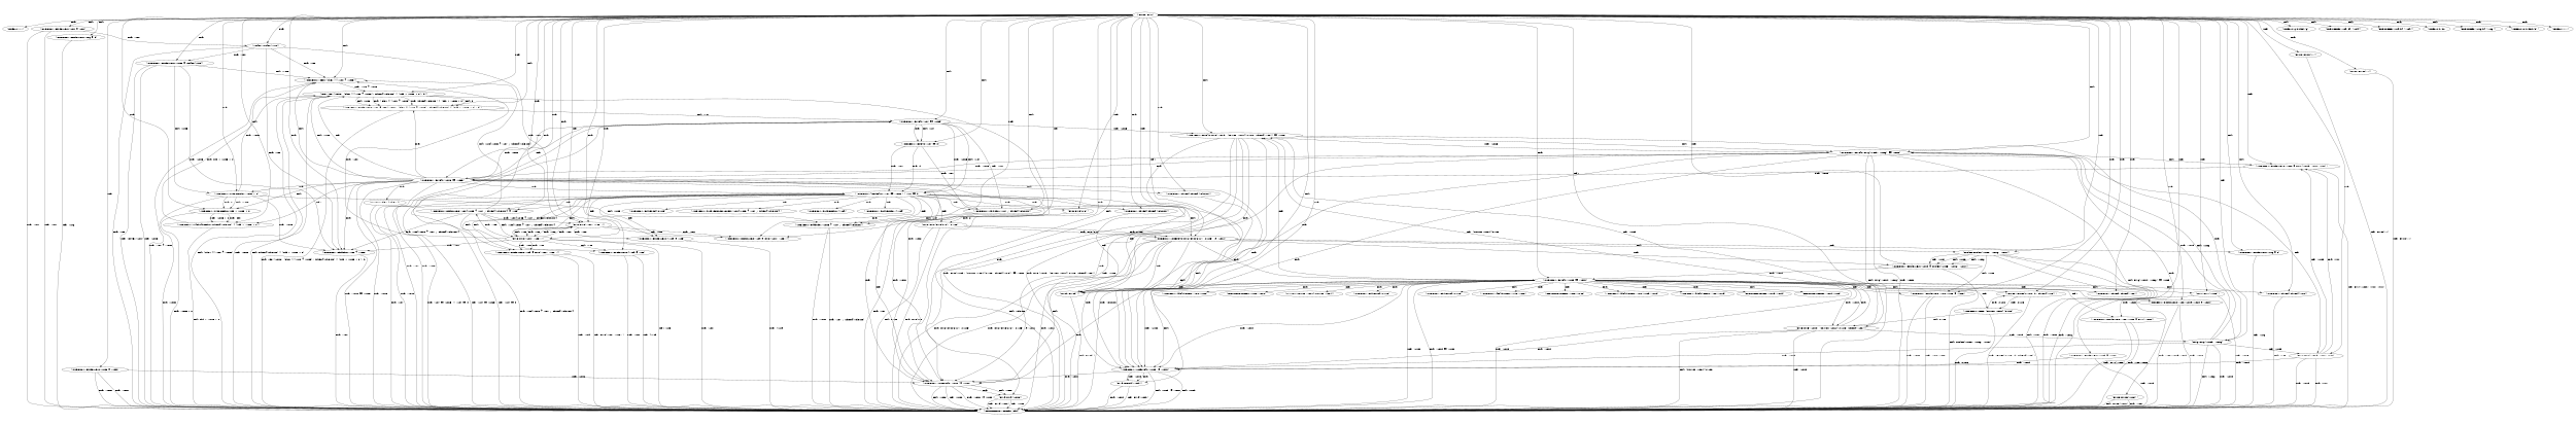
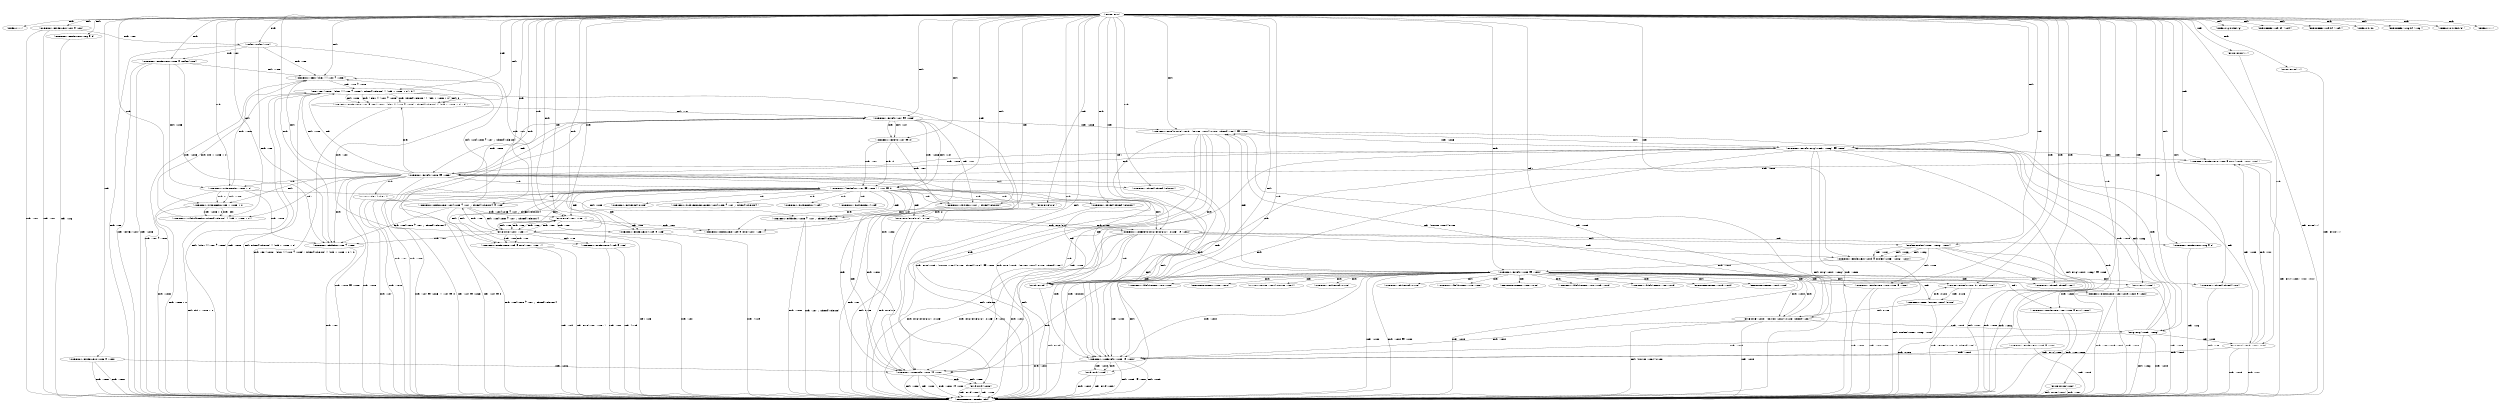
  digraph {
    fontname="DejaVu Sans Mono"
    node [fontname="DejaVu Sans Mono"]
    edge [fontname="DejaVu Sans Mono"]
    n1 [label="(METHOD,FUN1)"]
    n2 [label="(LITERAL,\"\",)"]
    n3 [label="(<operator>.assignment,VAR1 = VAR2)"]
    n4 [label="(LITERAL,6,switch(6))"]
    n5 [label="(<operator>.assignment,VAR6 = 0)"]
    n6 [label="(<operator>.assignment,VAR10 = VAR11)"]
    n7 [label="(<operator>.assignment,VAR12 = VAR11)"]
    n8 [label="(<operator>.assignment,VAR13 = wcslen(VAR1))"]
    n9 [label="(wcslen,wcslen(VAR1))"]
    n10 [label="(<operator>.notEquals,FUN2(FUN3(2,2), &VAR5) != VAR14)"]
    n11 [label="(FUN3,FUN3(2,2))"]
    n12 [label="(<operator>.assignment,VAR6 = 1)"]
    n13 [label="(<operator>.assignment,VAR10 = socket(VAR15, VAR16, VAR17))"]
    n14 [label="(socket,socket(VAR15, VAR16, VAR17))"]
    n15 [label="(<operator>.equals,VAR10 == VAR11)"]
    n16 [label="(memset,memset(&VAR8, 0, sizeof(VAR8)))"]
    n17 [label="(<operator>.sizeOf,sizeof(VAR8))"]
    n18 [label="(<operator>.assignment,VAR8.VAR18 = VAR15)"]
    n19 [label="(<operator>.assignment,VAR8.VAR19.VAR20 = VAR21)"]
    n20 [label="(FUN4,FUN4(VAR23))"]
    n21 [label="(<operator>.equals,FUN5(VAR10, (struct VAR24*)&VAR8, sizeof(VAR8)) == VAR25)"]
    n22 [label="(FUN5,FUN5(VAR10, (struct VAR24*)&VAR8, sizeof(VAR8)))"]
    n23 [label="(<operator>.sizeOf,sizeof(VAR8))"]
    n24 [label="(<operator>.equals,FUN6(VAR10, VAR26) == VAR25)"]
    n25 [label="(FUN6,FUN6(VAR10, VAR26))"]
    n26 [label="(<operator>.assignment,VAR12 = FUN7(VAR10, NULL, NULL))"]
    n27 [label="(FUN7,FUN7(VAR10, NULL, NULL))"]
    n28 [label="(<operator>.equals,VAR12 == VAR25)"]
    n29 [label="(<operator>.assignment,VAR7 = recv(VAR12, (char *)(VAR1 + VAR13), sizeof(wchar_t) * (100 - VAR13 - 1), 0))"]
    n30 [label="(recv,recv(VAR12, (char *)(VAR1 + VAR13), sizeof(wchar_t) * (100 - VAR13 - 1), 0))"]
    n31 [label="(<operator>.cast,(char *)(VAR1 + VAR13))"]
    n32 [label="(<operator>.addition,VAR1 + VAR13)"]
    n33 [label="(<operator>.multiplication,sizeof(wchar_t) * (100 - VAR13 - 1))"]
    n34 [label="(<operator>.sizeOf,sizeof(wchar_t))"]
    n35 [label="(<operator>.subtraction,100 - VAR13 - 1)"]
    n36 [label="(<operator>.subtraction,VAR13 - 1)"]
    n37 [label="(<operator>.equals,VAR7 == VAR25)"]
    n38 [label="(<operator>.equals,VAR7 == 0)"]
    n39 [label="(<operator>.assignment,VAR1[VAR13 + VAR7 / sizeof(wchar_t)] = VAR3)"]
    n40 [label="(<operator>.addition,VAR13 + VAR7 / sizeof(wchar_t))"]
    n41 [label="(<operator>.division,VAR7 / sizeof(wchar_t))"]
    n42 [label="(<operator>.sizeOf,sizeof(wchar_t))"]
    n43 [label="(<operator>.assignment,VAR9 = FUN8(VAR1, VAR3''))"]
    n44 [label="(FUN8,FUN8(VAR1, VAR3''))"]
    n45 [label="(IDENTIFIER,VAR9,if (VAR9))"]
    n46 [label="(<operator>.assignment,*VAR9 = VAR3)"]
    n47 [label="(<operator>.assignment,VAR9 = FUN8(VAR1, VAR3''))"]
    n48 [label="(FUN8,FUN8(VAR1, VAR3''))"]
    n49 [label="(IDENTIFIER,VAR9,if (VAR9))"]
    n50 [label="(<operator>.assignment,*VAR9 = VAR3)"]
    n51 [label="(LITERAL,0,do)"]
    n52 [label="(<operator>.notEquals,VAR10 != VAR11)"]
-   n53 [label="(FUN9,FIELD9(VAR10))"]
+   n53 [label="(FUN9,FUN9(VAR10))"]
    n54 [label="(<operator>.notEquals,VAR12 != VAR11)"]
    n55 [label="(FUN9,FUN9(VAR12))"]
    n56 [label="(IDENTIFIER,VAR6,if (VAR6))"]
    n57 [label="(FUN10,FUN10())"]
    n58 [label="(FUN11,FUN11(\"\"))"]
    n59 [label="(LITERAL,8,switch(8))"]
    n60 [label="(FUN11,FUN11(\"\"))"]
    n61 [label="(LITERAL,\"\",)"]
    n62 [label="(METHOD_RETURN,static void)"]
    n63 [label="(FUN2,FUN2(FUN3(2,2), &VAR5))"]
    n64 [label="(<operator>.assignment,VAR8.VAR22 = FUN4(VAR23))"]
    n65 [label="(<operator>.cast,(struct VAR24*)&VAR8)"]
    n66 [label="(<operator>.addressOf,&VAR8)"]
    n67 [label="(<operator>.fieldAccess,VAR8.VAR18)"]
    n68 [label="(FIELD_IDENTIFIER,VAR18,VAR18)"]
    n69 [label="(<operator>.fieldAccess,VAR8.VAR19.VAR20)"]
    n70 [label="(<operator>.fieldAccess,VAR8.VAR19)"]
    n71 [label="(FIELD_IDENTIFIER,VAR19,VAR19)"]
    n72 [label="(FIELD_IDENTIFIER,VAR20,VAR20)"]
    n73 [label="(<operator>.fieldAccess,VAR8.VAR22)"]
    n74 [label="(FIELD_IDENTIFIER,VAR22,VAR22)"]
    n75 [label="(UNKNOWN,struct VAR24*,struct VAR24*)"]
    n76 [label="(<operator>.addressOf,&VAR8)"]
    n77 [label="(FUN13,FUN13(VAR27))"]
    n78 [label="(<operator>.logicalOr,VAR7 == VAR25 || VAR7 == 0)"]
    n79 [label="(UNKNOWN,char *,char *)"]
    n80 [label="(<operator>.addressOf,&VAR5)"]
    n81 [label="(<operator>.indirectIndexAccess,VAR1[VAR13 + VAR7 / sizeof(wchar_t)])"]
    n82 [label="(<operator>.indirection,*VAR9)"]
    n83 [label="(<operator>.indirection,*VAR9)"]
    n1 -> n2 [label="DDG: "]
    n1 -> n3 [label="DDG: "]
    n1 -> n4 [label="DDG: "]
    n1 -> n5 [label="DDG: "]
    n1 -> n6 [label="DDG: "]
    n1 -> n7 [label="DDG: "]
    n1 -> n8 [label="DDG: "]
    n1 -> n9 [label="DDG: "]
    n1 -> n10 [label="DDG: "]
    n1 -> n11 [label="DDG: "]
    n1 -> n12 [label="DDG: "]
    n1 -> n13 [label="DDG: "]
    n1 -> n14 [label="DDG: "]
    n1 -> n15 [label="DDG: "]
    n1 -> n16 [label="DDG: "]
    n1 -> n17 [label="DDG: "]
    n1 -> n18 [label="DDG: "]
    n1 -> n19 [label="DDG: "]
    n1 -> n20 [label="DDG: "]
    n1 -> n21 [label="DDG: "]
    n1 -> n22 [label="DDG: "]
    n1 -> n23 [label="DDG: "]
    n1 -> n24 [label="DDG: "]
    n1 -> n25 [label="DDG: "]
    n1 -> n26 [label="DDG: "]
    n1 -> n27 [label="DDG: "]
    n1 -> n28 [label="DDG: "]
    n1 -> n29 [label="DDG: "]
    n1 -> n30 [label="DDG: "]
    n1 -> n31 [label="DDG: "]
    n1 -> n32 [label="DDG: "]
    n1 -> n33 [label="DDG: "]
    n1 -> n34 [label="DDG: "]
    n1 -> n35 [label="DDG: "]
    n1 -> n36 [label="DDG: "]
    n1 -> n37 [label="DDG: "]
    n1 -> n38 [label="DDG: "]
    n1 -> n39 [label="DDG: "]
    n1 -> n40 [label="DDG: "]
    n1 -> n41 [label="DDG: "]
    n1 -> n42 [label="DDG: "]
    n1 -> n43 [label="DDG: "]
    n1 -> n44 [label="DDG: "]
    n1 -> n45 [label="DDG: "]
    n1 -> n46 [label="DDG: "]
    n1 -> n47 [label="DDG: "]
    n1 -> n48 [label="DDG: "]
    n1 -> n49 [label="DDG: "]
    n1 -> n50 [label="DDG: "]
    n1 -> n51 [label="DDG: "]
    n1 -> n52 [label="DDG: "]
    n1 -> n53 [label="DDG: "]
    n1 -> n54 [label="DDG: "]
    n1 -> n55 [label="DDG: "]
    n1 -> n56 [label="DDG: "]
    n1 -> n57 [label="DDG: "]
    n1 -> n58 [label="DDG: "]
    n1 -> n59 [label="DDG: "]
    n1 -> n60 [label="DDG: "]
    n1 -> n61 [label="DDG: "]
    n3 -> n9 [label="DDG: VAR1"]
    n3 -> n62 [label="DDG: VAR1"]
    n3 -> n62 [label="DDG: VAR2"]
    n5 -> n62 [label="DDG: VAR6"]
    n6 -> n52 [label="DDG: VAR10"]
    n6 -> n62 [label="DDG: VAR10"]
    n7 -> n54 [label="DDG: VAR12"]
    n7 -> n62 [label="DDG: VAR12"]
    n7 -> n62 [label="DDG: VAR11"]
    n8 -> n31 [label="DDG: VAR13"]
    n8 -> n32 [label="DDG: VAR13"]
    n8 -> n36 [label="DDG: VAR13"]
    n8 -> n62 [label="DDG: VAR13"]
    n8 -> n62 [label="DDG: wcslen(VAR1)"]
    n9 -> n8 [label="DDG: VAR1"]
    n9 -> n31 [label="DDG: VAR1"]
    n9 -> n32 [label="DDG: VAR1"]
    n9 -> n44 [label="DDG: VAR1"]
    n9 -> n62 [label="DDG: VAR1"]
    n10 -> n12 [label="CDG: "]
    n10 -> n13 [label="CDG: "]
    n10 -> n14 [label="CDG: "]
    n10 -> n15 [label="CDG: "]
    n10 -> n52 [label="CDG: "]
    n10 -> n54 [label="CDG: "]
    n10 -> n57 [label="CDG: "]
    n10 -> n62 [label="DDG: FUN2(FUN3(2,2), &VAR5) != VAR14"]
    n10 -> n62 [label="DDG: VAR14"]
    n10 -> n62 [label="DDG: FUN2(FUN3(2,2), &VAR5)"]
    n11 -> n63 [label="DDG: 2"]
    n12 -> n62 [label="DDG: VAR6"]
    n13 -> n15 [label="DDG: VAR10"]
    n13 -> n62 [label="DDG: socket(VAR15, VAR16, VAR17)"]
    n14 -> n13 [label="DDG: VAR15"]
    n14 -> n13 [label="DDG: VAR16"]
    n14 -> n13 [label="DDG: VAR17"]
    n14 -> n18 [label="DDG: VAR15"]
    n14 -> n62 [label="DDG: VAR17"]
    n14 -> n62 [label="DDG: VAR15"]
    n14 -> n62 [label="DDG: VAR16"]
    n15 -> n16 [label="CDG: "]
    n15 -> n17 [label="CDG: "]
    n15 -> n18 [label="CDG: "]
    n15 -> n19 [label="CDG: "]
    n15 -> n20 [label="CDG: "]
    n15 -> n21 [label="CDG: "]
    n15 -> n22 [label="DDG: VAR10"]
    n15 -> n22 [label="CDG: "]
    n15 -> n23 [label="CDG: "]
    n15 -> n52 [label="DDG: VAR10"]
    n15 -> n52 [label="DDG: VAR11"]
    n15 -> n52 [label="CDG: "]
    n15 -> n54 [label="CDG: "]
    n15 -> n57 [label="CDG: "]
    n15 -> n62 [label="DDG: VAR10"]
    n15 -> n62 [label="DDG: VAR11"]
    n15 -> n62 [label="DDG: VAR10 == VAR11"]
    n15 -> n64 [label="CDG: "]
    n15 -> n65 [label="CDG: "]
    n15 -> n66 [label="CDG: "]
    n15 -> n67 [label="CDG: "]
    n15 -> n68 [label="CDG: "]
    n15 -> n69 [label="CDG: "]
    n15 -> n70 [label="CDG: "]
    n15 -> n71 [label="CDG: "]
    n15 -> n72 [label="CDG: "]
    n15 -> n73 [label="CDG: "]
    n15 -> n74 [label="CDG: "]
    n15 -> n75 [label="CDG: "]
    n15 -> n76 [label="CDG: "]
    n16 -> n62 [label="DDG: memset(&VAR8, 0, sizeof(VAR8))"]
    n16 -> n65 [label="DDG: &VAR8"]
    n18 -> n62 [label="DDG: VAR8.VAR18"]
    n18 -> n62 [label="DDG: VAR15"]
    n19 -> n62 [label="DDG: VAR21"]
    n19 -> n62 [label="DDG: VAR8.VAR19.VAR20"]
    n20 -> n62 [label="DDG: VAR23"]
    n20 -> n64 [label="DDG: VAR23"]
    n21 -> n24 [label="DDG: VAR25"]
    n21 -> n24 [label="CDG: "]
    n21 -> n25 [label="CDG: "]
    n21 -> n52 [label="CDG: "]
    n21 -> n54 [label="CDG: "]
    n21 -> n57 [label="CDG: "]
    n21 -> n62 [label="DDG: FUN5(VAR10, (struct VAR24*)&VAR8, sizeof(VAR8)) == VAR25"]
    n21 -> n62 [label="DDG: FUN5(VAR10, (struct VAR24*)&VAR8, sizeof(VAR8))"]
    n21 -> n62 [label="DDG: VAR25"]
    n22 -> n21 [label="DDG: VAR10"]
    n22 -> n21 [label="DDG: (struct VAR24*)&VAR8"]
    n22 -> n25 [label="DDG: VAR10"]
    n22 -> n52 [label="DDG: VAR10"]
    n22 -> n62 [label="DDG: VAR10"]
    n22 -> n62 [label="DDG: (struct VAR24*)&VAR8"]
    n23 -> n62 [label="DDG: VAR8"]
    n24 -> n26 [label="CDG: "]
    n24 -> n27 [label="CDG: "]
    n24 -> n28 [label="DDG: VAR25"]
    n24 -> n28 [label="CDG: "]
    n24 -> n52 [label="CDG: "]
    n24 -> n54 [label="CDG: "]
    n24 -> n57 [label="CDG: "]
    n24 -> n62 [label="DDG: FUN6(VAR10, VAR26)"]
    n24 -> n62 [label="DDG: VAR25"]
    n24 -> n62 [label="DDG: FUN6(VAR10, VAR26) == VAR25"]
    n24 -> n77 [label="DDG: "]
    n25 -> n24 [label="DDG: VAR10"]
    n25 -> n24 [label="DDG: VAR26"]
    n25 -> n27 [label="DDG: VAR10"]
    n25 -> n52 [label="DDG: VAR10"]
    n25 -> n62 [label="DDG: VAR10"]
    n25 -> n62 [label="DDG: VAR26"]
    n26 -> n28 [label="DDG: VAR12"]
    n26 -> n62 [label="DDG: FUN7(VAR10, NULL, NULL)"]
    n27 -> n26 [label="DDG: VAR10"]
    n27 -> n26 [label="DDG: NULL"]
    n27 -> n52 [label="DDG: VAR10"]
    n27 -> n62 [label="DDG: VAR10"]
    n27 -> n62 [label="DDG: NULL"]
    n28 -> n29 [label="CDG: "]
    n28 -> n30 [label="DDG: VAR12"]
    n28 -> n30 [label="CDG: "]
    n28 -> n31 [label="CDG: "]
    n28 -> n32 [label="CDG: "]
    n28 -> n33 [label="CDG: "]
    n28 -> n34 [label="CDG: "]
    n28 -> n35 [label="CDG: "]
    n28 -> n36 [label="CDG: "]
    n28 -> n37 [label="DDG: VAR25"]
    n28 -> n37 [label="CDG: "]
    n28 -> n52 [label="CDG: "]
    n28 -> n54 [label="DDG: VAR12"]
    n28 -> n54 [label="CDG: "]
    n28 -> n57 [label="CDG: "]
    n28 -> n62 [label="DDG: VAR12"]
    n28 -> n62 [label="DDG: VAR12 == VAR25"]
    n28 -> n62 [label="DDG: VAR25"]
    n28 -> n78 [label="CDG: "]
    n28 -> n79 [label="CDG: "]
    n29 -> n37 [label="DDG: VAR7"]
    n29 -> n62 [label="DDG: recv(VAR12, (char *)(VAR1 + VAR13), sizeof(wchar_t) * (100 - VAR13 - 1), 0)"]
    n30 -> n29 [label="DDG: VAR12"]
    n30 -> n29 [label="DDG: (char *)(VAR1 + VAR13)"]
    n30 -> n29 [label="DDG: sizeof(wchar_t) * (100 - VAR13 - 1)"]
    n30 -> n29 [label="DDG: 0"]
    n30 -> n54 [label="DDG: VAR12"]
    n30 -> n62 [label="DDG: VAR12"]
    n30 -> n62 [label="DDG: sizeof(wchar_t) * (100 - VAR13 - 1)"]
    n30 -> n62 [label="DDG: (char *)(VAR1 + VAR13)"]
    n31 -> n30 [label="DDG: VAR1 + VAR13"]
    n31 -> n62 [label="DDG: VAR1 + VAR13"]
    n32 -> n62 [label="DDG: VAR1"]
    n33 -> n30 [label="DDG: 100 - VAR13 - 1"]
    n33 -> n62 [label="DDG: 100 - VAR13 - 1"]
    n34 -> n62 [label="DDG: wchar_t"]
    n35 -> n33 [label="DDG: 100"]
    n35 -> n33 [label="DDG: VAR13 - 1"]
    n35 -> n62 [label="DDG: VAR13 - 1"]
    n36 -> n31 [label="DDG: VAR13"]
    n36 -> n32 [label="DDG: VAR13"]
    n36 -> n35 [label="DDG: VAR13"]
    n36 -> n35 [label="DDG: 1"]
    n36 -> n40 [label="DDG: VAR13"]
    n36 -> n62 [label="DDG: VAR13"]
    n37 -> n21 [label="DDG: VAR25"]
    n37 -> n38 [label="DDG: VAR7"]
    n37 -> n38 [label="CDG: "]
    n37 -> n41 [label="DDG: VAR7"]
    n37 -> n62 [label="DDG: VAR7"]
    n37 -> n62 [label="DDG: VAR25"]
    n37 -> n78 [label="DDG: VAR7"]
    n37 -> n78 [label="DDG: VAR25"]
    n38 -> n41 [label="DDG: VAR7"]
    n38 -> n78 [label="DDG: VAR7"]
    n38 -> n78 [label="DDG: 0"]
    n39 -> n31 [label="DDG: VAR1[VAR13 + VAR7 / sizeof(wchar_t)]"]
    n39 -> n32 [label="DDG: VAR1[VAR13 + VAR7 / sizeof(wchar_t)]"]
    n39 -> n44 [label="DDG: VAR1[VAR13 + VAR7 / sizeof(wchar_t)]"]
    n39 -> n48 [label="DDG: VAR1[VAR13 + VAR7 / sizeof(wchar_t)]"]
    n39 -> n62 [label="DDG: VAR1[VAR13 + VAR7 / sizeof(wchar_t)]"]
    n40 -> n62 [label="DDG: VAR7 / sizeof(wchar_t)"]
    n40 -> n62 [label="DDG: VAR13"]
    n41 -> n40 [label="DDG: VAR7"]
    n41 -> n62 [label="DDG: VAR7"]
    n42 -> n62 [label="DDG: wchar_t"]
    n44 -> n43 [label="DDG: VAR1"]
    n44 -> n43 [label="DDG: VAR3"]
    n44 -> n46 [label="DDG: VAR3"]
    n44 -> n48 [label="DDG: VAR1"]
    n44 -> n48 [label="DDG: VAR3"]
    n46 -> n62 [label="DDG: *VAR9"]
    n47 -> n62 [label="DDG: VAR9"]
    n47 -> n62 [label="DDG: FUN8(VAR1, VAR3'')"]
    n48 -> n31 [label="DDG: VAR1"]
    n48 -> n32 [label="DDG: VAR1"]
    n48 -> n39 [label="DDG: VAR3"]
    n48 -> n44 [label="DDG: VAR1"]
    n48 -> n44 [label="DDG: VAR3"]
    n48 -> n47 [label="DDG: VAR1"]
    n48 -> n47 [label="DDG: VAR3"]
    n48 -> n50 [label="DDG: VAR3"]
    n48 -> n62 [label="DDG: VAR3"]
    n48 -> n62 [label="DDG: VAR1"]
    n50 -> n62 [label="DDG: *VAR9"]
    n50 -> n62 [label="DDG: VAR3"]
    n52 -> n53 [label="DDG: VAR10"]
    n52 -> n53 [label="CDG: "]
    n52 -> n54 [label="DDG: VAR11"]
    n52 -> n62 [label="DDG: VAR10 != VAR11"]
    n52 -> n62 [label="DDG: VAR10"]
    n53 -> n62 [label="DDG: FUN9(VAR10)"]
    n53 -> n62 [label="DDG: VAR10"]
    n54 -> n55 [label="DDG: VAR12"]
    n54 -> n55 [label="CDG: "]
    n54 -> n62 [label="DDG: VAR11"]
    n54 -> n62 [label="DDG: VAR12"]
    n54 -> n62 [label="DDG: VAR12 != VAR11"]
    n55 -> n62 [label="DDG: VAR12"]
    n55 -> n62 [label="DDG: FUN9(VAR12)"]
    n57 -> n62 [label="DDG: FUN10()"]
    n58 -> n62 [label="DDG: FUN11(\"\")"]
    n60 -> n62 [label="DDG: FUN11(\"\")"]
    n63 -> n10 [label="DDG: FUN3(2,2)"]
    n63 -> n10 [label="DDG: &VAR5"]
    n63 -> n62 [label="DDG: &VAR5"]
    n63 -> n62 [label="DDG: FUN3(2,2)"]
    n64 -> n62 [label="DDG: VAR8.VAR22"]
    n64 -> n62 [label="DDG: FUN4(VAR23)"]
    n65 -> n16 [label="DDG: &VAR8"]
    n65 -> n22 [label="DDG: &VAR8"]
    n65 -> n62 [label="DDG: &VAR8"]
    n77 -> n62 [label="DDG: VAR27"]
    n77 -> n62 [label="DDG: FUN13(VAR27)"]
    n78 -> n10 [label="CDG: "]
    n78 -> n11 [label="CDG: "]
    n78 -> n39 [label="CDG: "]
    n78 -> n40 [label="CDG: "]
    n78 -> n41 [label="CDG: "]
    n78 -> n42 [label="CDG: "]
    n78 -> n43 [label="CDG: "]
    n78 -> n44 [label="CDG: "]
    n78 -> n46 [label="CDG: "]
    n78 -> n47 [label="CDG: "]
    n78 -> n48 [label="CDG: "]
    n78 -> n50 [label="CDG: "]
    n78 -> n52 [label="CDG: "]
    n78 -> n54 [label="CDG: "]
    n78 -> n57 [label="CDG: "]
    n78 -> n62 [label="DDG: VAR7 == VAR25 || VAR7 == 0"]
    n78 -> n62 [label="DDG: VAR7 == VAR25"]
    n78 -> n62 [label="DDG: VAR7 == 0"]
    n78 -> n63 [label="CDG: "]
    n78 -> n80 [label="CDG: "]
    n78 -> n81 [label="CDG: "]
    n78 -> n82 [label="CDG: "]
    n78 -> n83 [label="CDG: "]
    n79 -> n62 [label="DDG: VAR7"]
  }
